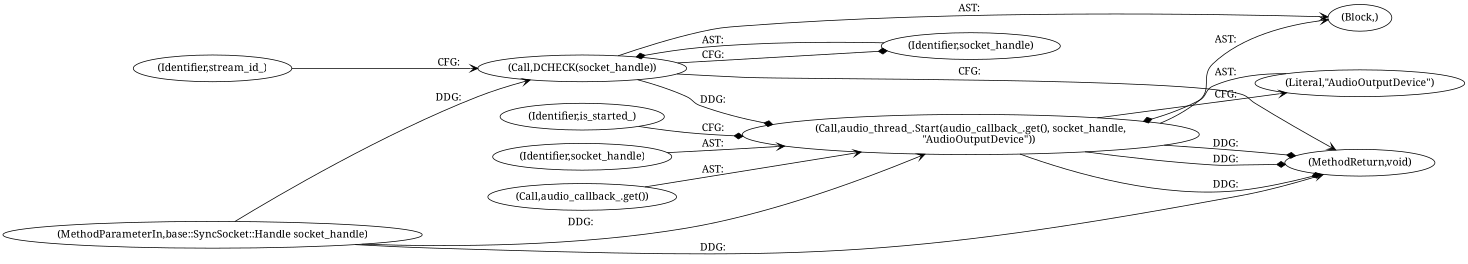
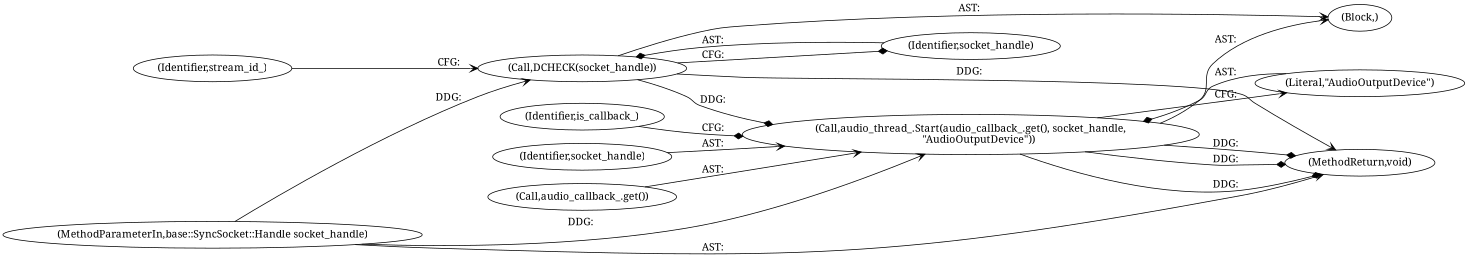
  digraph {
    fontname="Noto Serif"
    rankdir=LR
    node [fontname="Noto Serif"]
    edge [arrowhead=vee fontname="Noto Serif"]
    n1 [label="(Call,audio_thread_.Start(audio_callback_.get(), socket_handle,\n      \"AudioOutputDevice\"))"]
    n2 [label="(Block,)"]
    n3 [label="(MethodReturn,void)"]
    n4 [label="(Literal,\"AudioOutputDevice\")"]
    n5 [label="(Call,DCHECK(socket_handle))"]
    n6 [label="(Identifier,socket_handle)"]
    n7 [label="(MethodParameterIn,base::SyncSocket::Handle socket_handle)"]
-   n8 [label="(Identifier,is_started_)"]
+   n8 [label="(Identifier,is_callback_)"]
    n9 [label="(Identifier,socket_handle)"]
    n10 [label="(Call,audio_callback_.get())"]
    n11 [label="(Identifier,stream_id_)"]
    n1 -> n2 [label="AST: "]
    n1 -> n3 [arrowhead=diamond label="DDG: "]
    n1 -> n3 [arrowhead=diamond label="DDG: "]
    n1 -> n3 [arrowhead=diamond label="DDG: "]
    n1 -> n4 [label="CFG: "]
    n4 -> n1 [arrowhead=diamond label="AST: "]
    n5 -> n1 [arrowhead=diamond label="DDG: "]
    n5 -> n2 [label="AST: "]
-   n5 -> n3 [label="CFG: "]
+   n5 -> n3 [label="DDG: "]
    n5 -> n6 [arrowhead=diamond label="CFG: "]
    n6 -> n5 [arrowhead=diamond label="AST: "]
    n7 -> n1 [label="DDG: "]
-   n7 -> n3 [label="DDG: "]
+   n7 -> n3 [label="AST: "]
    n7 -> n5 [label="DDG: "]
    n8 -> n1 [arrowhead=diamond label="CFG: "]
    n9 -> n1 [label="AST: "]
    n10 -> n1 [label="AST: "]
    n11 -> n5 [label="CFG: "]
  }
